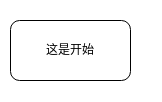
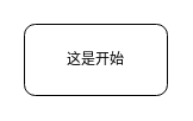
  <mxCell id="0" />
  <mxCell id="1" parent="0" />
- <mxCell id="2" value="这是开始" style="rounded=1;whiteSpace=wrap;html=1;" vertex="1" parent="1"><mxGeometry x="10" y="20" width="120" height="60" as="geometry" /></mxCell>
+ <mxCell id="2" value="这是开始" style="rounded=1;whiteSpace=wrap;html=1;" vertex="1" parent="1"><mxGeometry x="20" y="20" width="120" height="60" as="geometry" /></mxCell>
